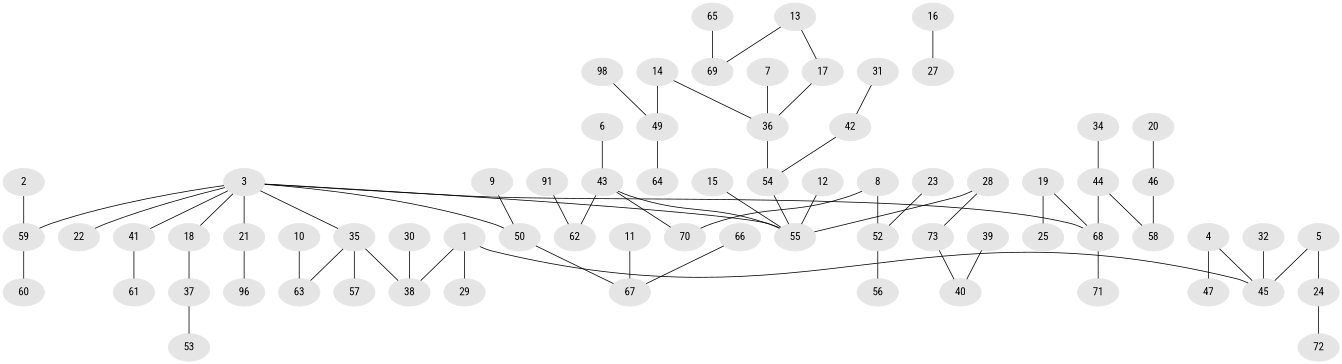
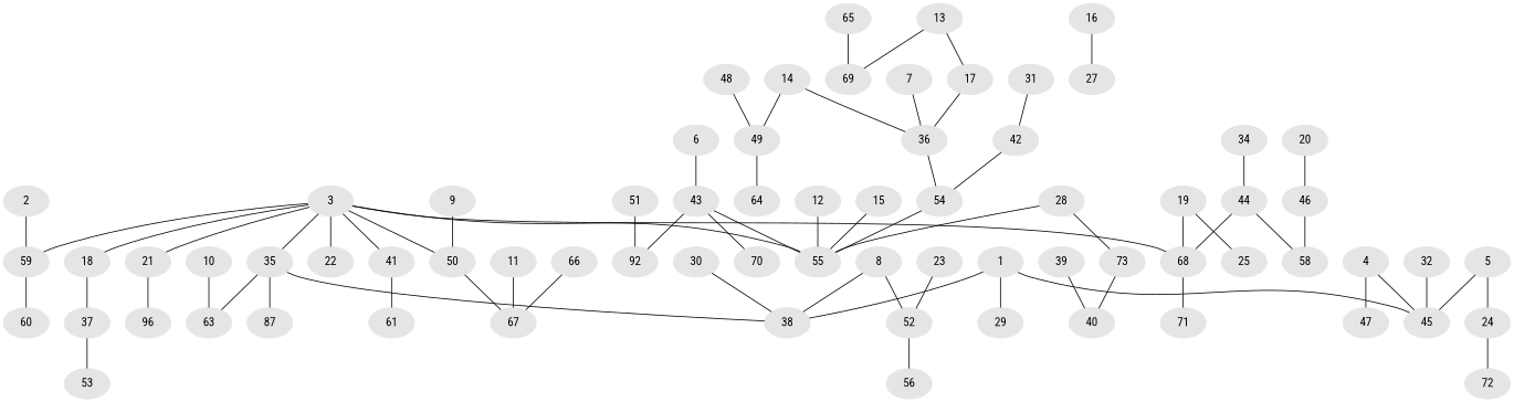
  graph {
    fontname="Roboto Condensed"
    node [color=gray90 fontname="Roboto Condensed" style=filled]
    edge [fontname="Roboto Condensed" weight=1.0]
    1
    29
    38
    45
    2
    59
    60
    3
    18
    21
    22
    35
    41
    50
    55
    68
    37
    n18 [label=96]
    63
-   57
+   57 [label=87]
    61
    67
    71
    4
    47
    5
    24
    72
    6
    43
-   62
+   62 [label=92]
    70
    7
    36
    54
    8
    52
    56
    9
    10
    11
    12
    13
    17
    69
    14
    49
    64
    15
    16
    27
    53
    19
    25
    20
    46
    58
    23
    28
    n60 [label=73]
    40
    30
    31
    42
    32
    34
    44
    39
-   48 [label=98]
-   51 [label=91]
+   48
+   51
    65
    66
    1 -- 29
    1 -- 38
    1 -- 45
    2 -- 59
    59 -- 60
    3 -- 59
    3 -- 18
    3 -- 21
    3 -- 22
    3 -- 35
    3 -- 41
    3 -- 50
    3 -- 55
    3 -- 68
    18 -- 37
    21 -- n18
    35 -- 38
    35 -- 63
    35 -- 57
    41 -- 61
    50 -- 67
    68 -- 71
    37 -- 53
    4 -- 45
    4 -- 47
    5 -- 45
    5 -- 24
    24 -- 72
    6 -- 43
    43 -- 55
    43 -- 62
    43 -- 70
    7 -- 36
    36 -- 54
    54 -- 55
-   8 -- 70
+   8 -- 38
    8 -- 52
    52 -- 56
    9 -- 50
    10 -- 63
    11 -- 67
    12 -- 55
    13 -- 17
    13 -- 69
    17 -- 36
    14 -- 36
    14 -- 49
    49 -- 64
    15 -- 55
    16 -- 27
    19 -- 68
    19 -- 25
    20 -- 46
    46 -- 58
    23 -- 52
    28 -- 55
    28 -- n60
    n60 -- 40
    30 -- 38
    31 -- 42
    42 -- 54
    32 -- 45
    34 -- 44
    44 -- 68
    44 -- 58
    39 -- 40
    48 -- 49
    51 -- 62
    65 -- 69
    66 -- 67
  }
